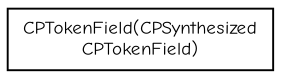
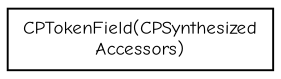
  digraph {
    rankdir=LR
    fontname="Comic Neue"
-   n1 [color=black fillcolor=white fontname="Comic Neue" fontsize=10 height=0.2 label="CPTokenField(CPSynthesized\lCPTokenField)" shape=record style=filled width=0.4]
+   n1 [color=black fillcolor=white fontname="Comic Neue" fontsize=10 height=0.2 label="CPTokenField(CPSynthesized\lAccessors)" shape=record style=filled width=0.4]
  }
